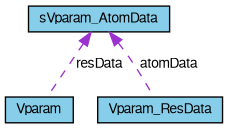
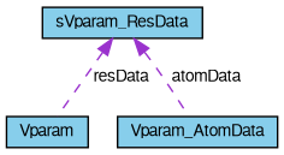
  digraph {
    node [color=black fillcolor=skyblue fontname=FreeSans fontsize=10 shape=record style=filled]
    edge [color=darkorchid3 dir=back fontname=FreeSans fontsize=10 labelfontname=FreeSans labelfontsize=10 style=dashed]
    n1 [fontcolor=black height=0.2 label=Vparam width=0.4]
-   n2 [height=0.2 label=Vparam_ResData width=0.4]
-   n3 [height=0.2 label=sVparam_AtomData width=0.4]
+   n2 [height=0.2 label=Vparam_AtomData width=0.4]
+   n3 [height=0.2 label=sVparam_ResData width=0.4]
    n3 -> n1 [label=" resData"]
    n3 -> n2 [label=" atomData"]
  }
